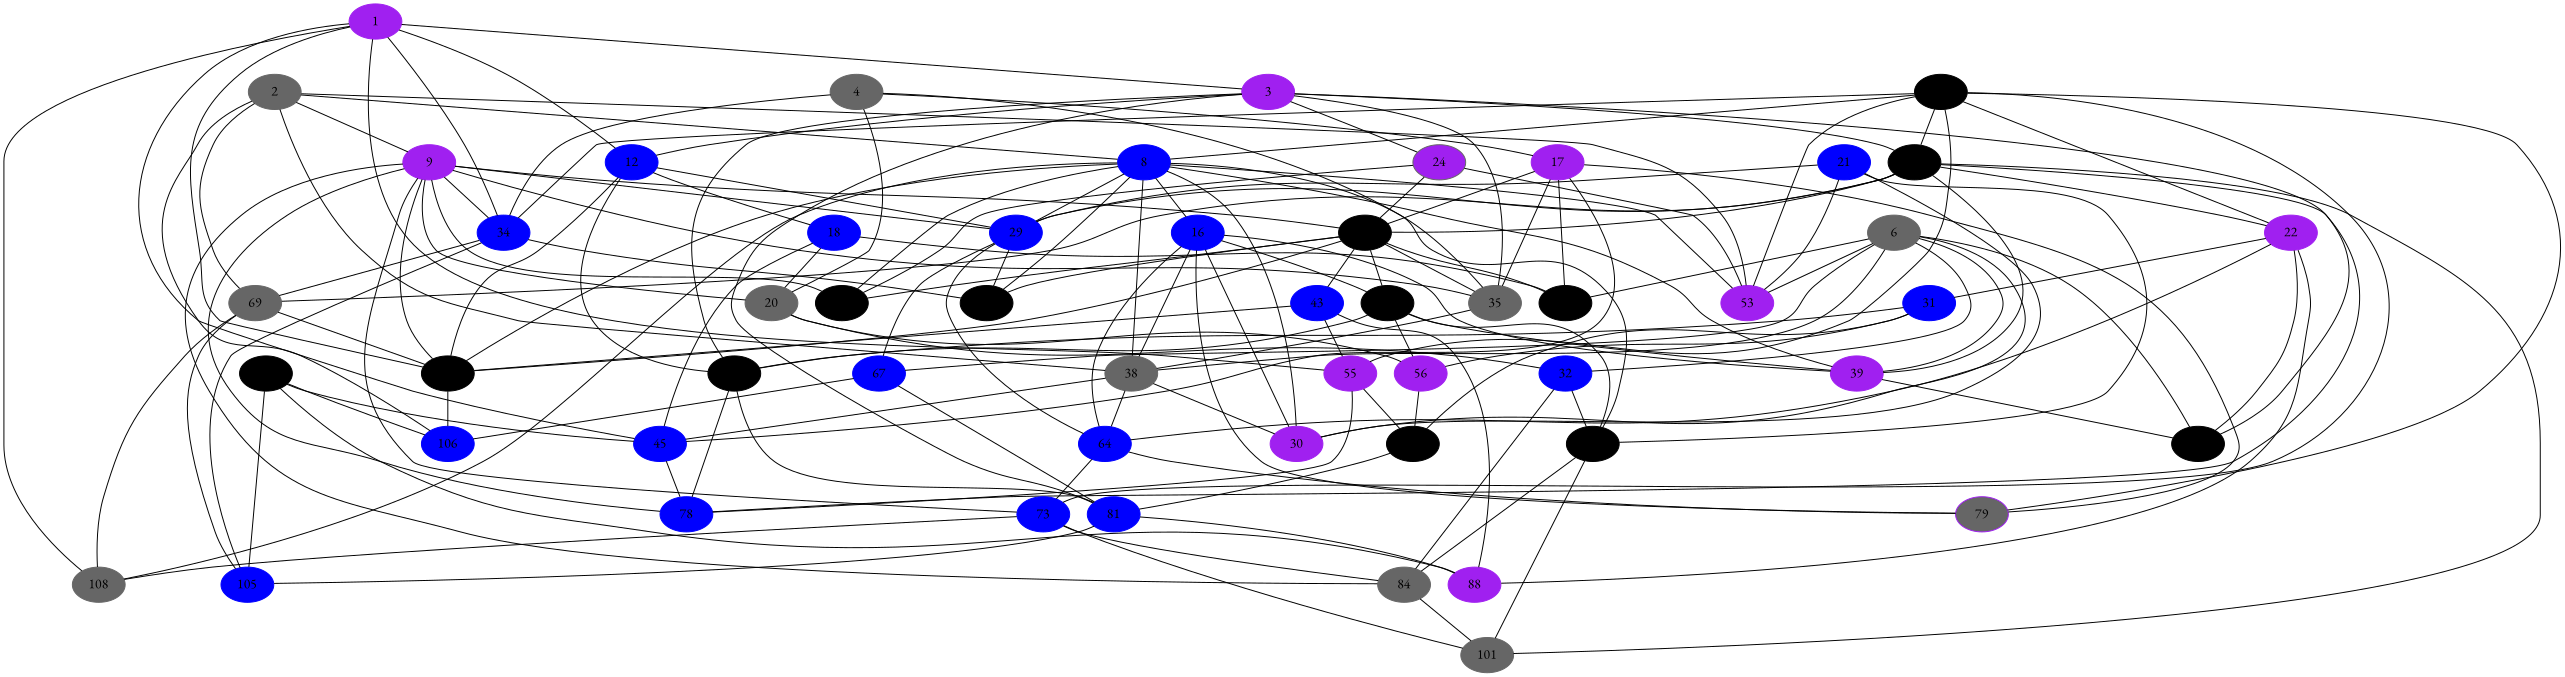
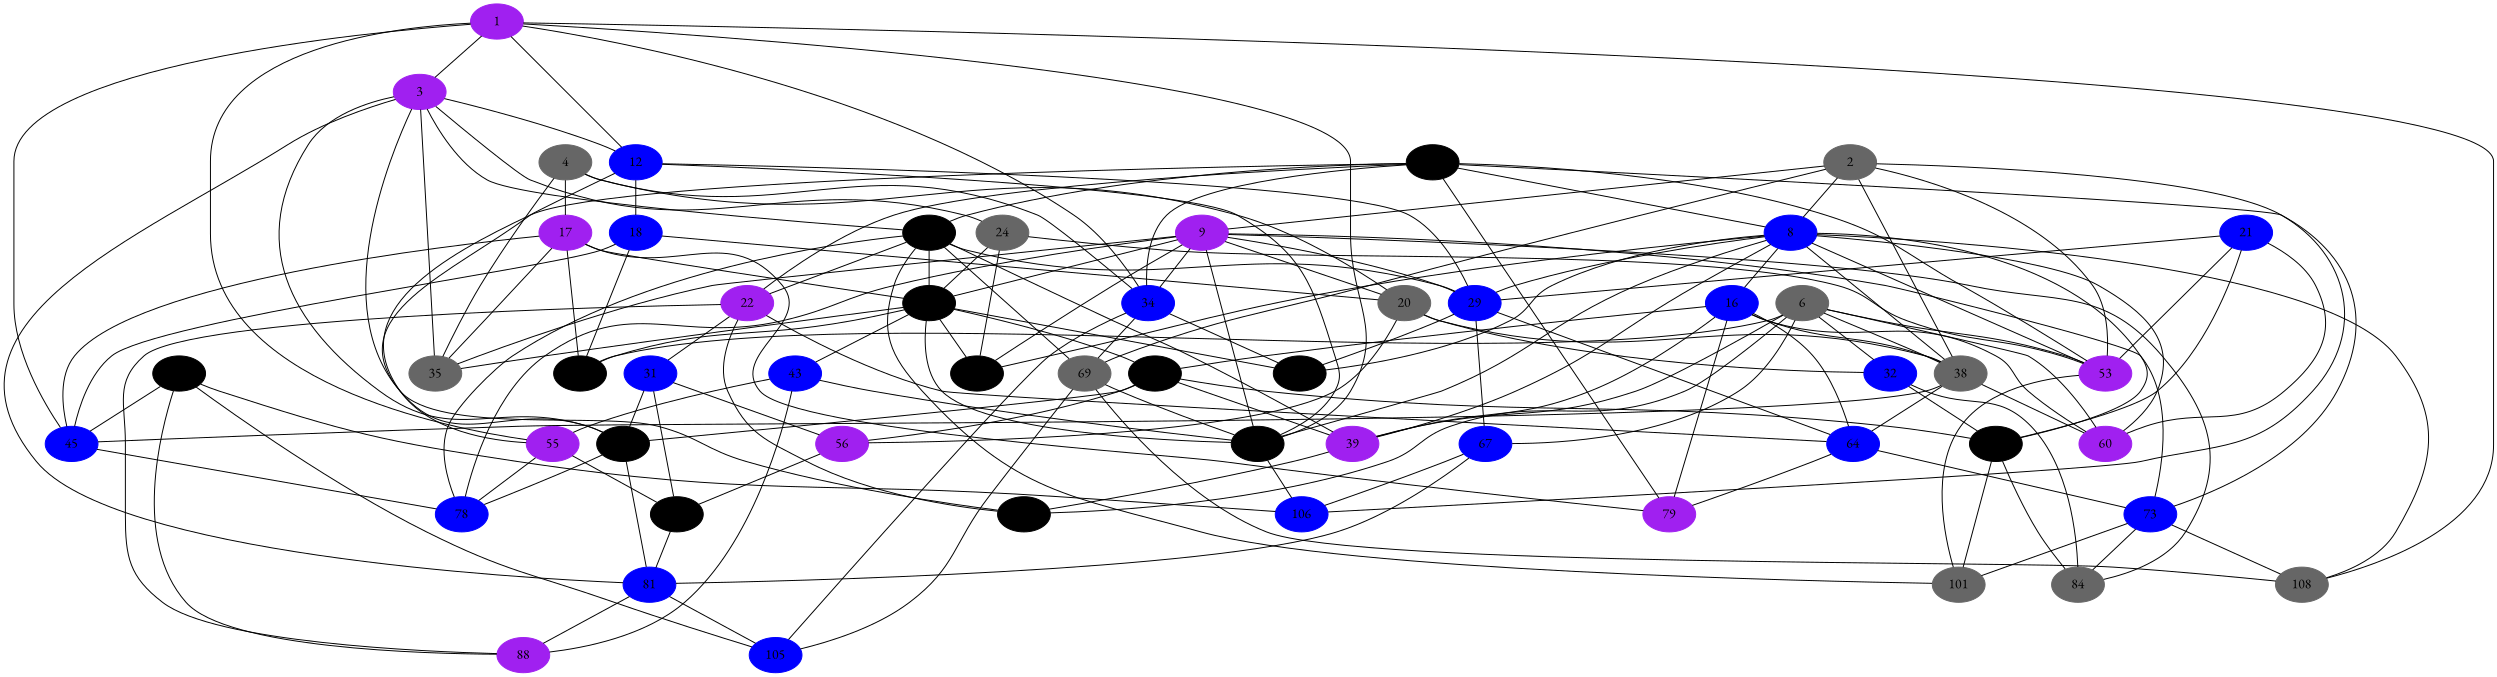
  graph {
    fontname="EB Garamond"
    node [color=blue fontname="EB Garamond" style=filled]
    edge [fontname="EB Garamond"]
    1 [color=purple super="+49+41"]
    3 [color=purple super="+97+80"]
    12 [super="+15"]
    34 [super="+76+98"]
    45 [super="+59"]
    96 [color=black super="+110+107"]
    108 [color=gray40]
    55 [color=purple]
    13 [color=black super="+50+44+87"]
-   24 [color=gray40 fillcolor=purple]
+   24 [color=gray40]
    35 [color=gray40 super="+85"]
    52 [color=black super="+104"]
    57 [color=black]
    81 [super="+109"]
    29 [super="+51"]
    18
    20 [color=gray40 super="+30"]
    32
    n19 [color=purple label=56]
    69 [color=gray40 super="+100"]
    47 [color=black]
    105
    78 [super="+103"]
    106
    2 [color=gray40 super="+28"]
    8 [super="+11+91"]
    9 [color=purple super="+46+19+26"]
    38 [color=gray40 super="+74+58"]
    53 [color=purple super="+68"]
-   60 [color=purple super="+62" label=30]
+   60 [color=purple super="+62"]
    39 [color=purple super="+54"]
    16 [super="+65"]
    63 [color=black super="+95"]
    72 [color=black]
    73 [super="+94"]
    25 [color=black super="+27+83+48+90"]
    84 [color=gray40]
    64 [super="+92"]
    22 [color=purple super="+42"]
    101 [color=gray40]
    88 [color=purple]
    17 [color=purple super="+75"]
-   79 [color=purple fillcolor=gray40]
+   79 [color=purple]
    99 [color=black]
    4 [color=gray40]
    5 [color=black super="+82+93"]
    31
    66 [color=black]
    6 [color=gray40 super="+23"]
    67
    33 [color=black super="+71"]
    43
    10 [color=black]
    21
    1 -- 3
    1 -- 12
    1 -- 34
    1 -- 45
    1 -- 96
    1 -- 108
    1 -- 55 [weight=2]
    3 -- 12
    3 -- 13
    3 -- 24
    3 -- 35
    3 -- 52
    3 -- 57
    3 -- 81
    12 -- 96
    12 -- 52
    12 -- 29
    12 -- 18
    34 -- 69
    34 -- 47
    34 -- 105
    45 -- 78
    96 -- 106
    55 -- 78
    55 -- 66
    13 -- 29
    13 -- 69
    13 -- 78
    13 -- 39
    13 -- 25 [weight=2]
    13 -- 22
    13 -- 101
    24 -- 53
    24 -- 72
    24 -- 25
-   35 -- 38
+   20 -- 38
    52 -- 81
    52 -- 78
    81 -- 105
    81 -- 88
    29 -- 47
    29 -- 64
    29 -- 67
    18 -- 45
    18 -- 20
    18 -- 99
    20 -- 32
    20 -- n19
    32 -- 63
    32 -- 84
    n19 -- 66
    69 -- 96
    69 -- 108
    69 -- 105
    2 -- 69
    2 -- 106
    2 -- 8
    2 -- 9
    2 -- 38
    2 -- 53
    8 -- 96
    8 -- 108
    8 -- 29
    8 -- 47
    8 -- 38 [weight=2]
    8 -- 53
    8 -- 60
    8 -- 39
    8 -- 16
    8 -- 63
    8 -- 72
    9 -- 34
    9 -- 96
    9 -- 35
    9 -- 29
    9 -- 20
    9 -- 78 [weight=2]
    9 -- 72
    9 -- 73
    9 -- 25
    9 -- 84
    38 -- 45
    38 -- 60
    38 -- 64
-   84 -- 101
+   53 -- 101
    39 -- 57
    16 -- 38 [weight=2]
    16 -- 60
    16 -- 39
    16 -- 64
    16 -- 79
    16 -- 33
    63 -- 84
    63 -- 101
    73 -- 108
    73 -- 84
    73 -- 101
    25 -- 96
    25 -- 35
    25 -- 47
    25 -- 72
    25 -- 99
    25 -- 33
    25 -- 43
    64 -- 73
    64 -- 79
    22 -- 57
    22 -- 64
    22 -- 88
    22 -- 31
    17 -- 45
    17 -- 35
    17 -- 25
    17 -- 79
    17 -- 99
    4 -- 34
    4 -- 35
    4 -- 20
    4 -- 17
    5 -- 34
    5 -- 55
    5 -- 13
    5 -- 8
    5 -- 53
    5 -- 73
    5 -- 22
    5 -- 79
    31 -- 52
    31 -- n19
    31 -- 66
    66 -- 81
    6 -- 57
    6 -- 32
    6 -- 38
    6 -- 53
    6 -- 60
    6 -- 39
    6 -- 99
    6 -- 67
    67 -- 81
    67 -- 106
    33 -- 52
    33 -- n19
    33 -- 39
    33 -- 63
    43 -- 96
    43 -- 55
    43 -- 88
    10 -- 45
    10 -- 105
    10 -- 106
    10 -- 88
    21 -- 29
    21 -- 53
    21 -- 60
    21 -- 63
  }
